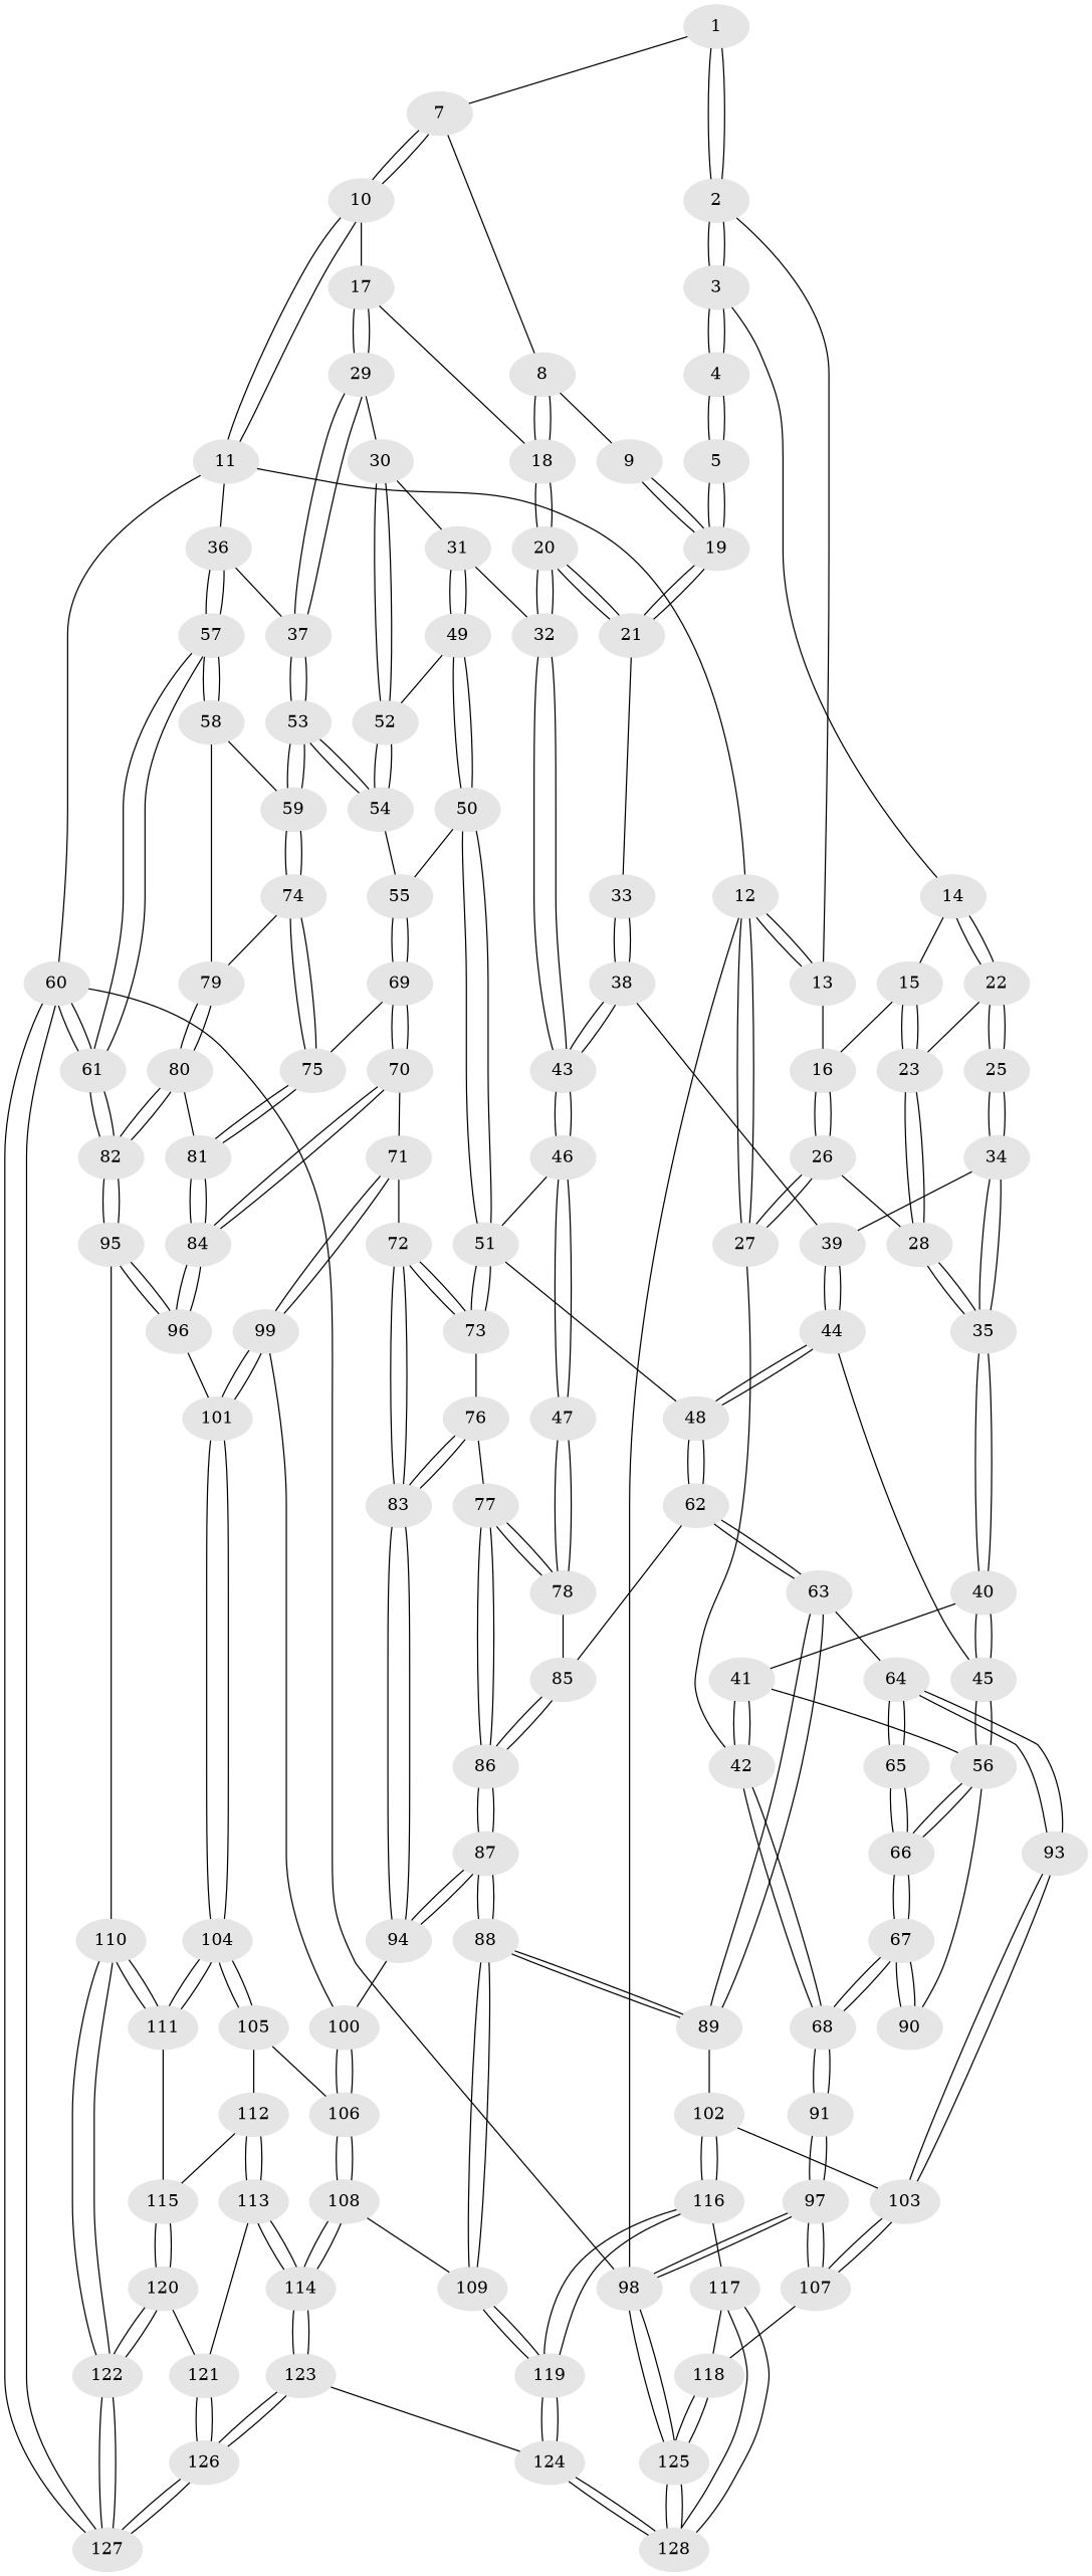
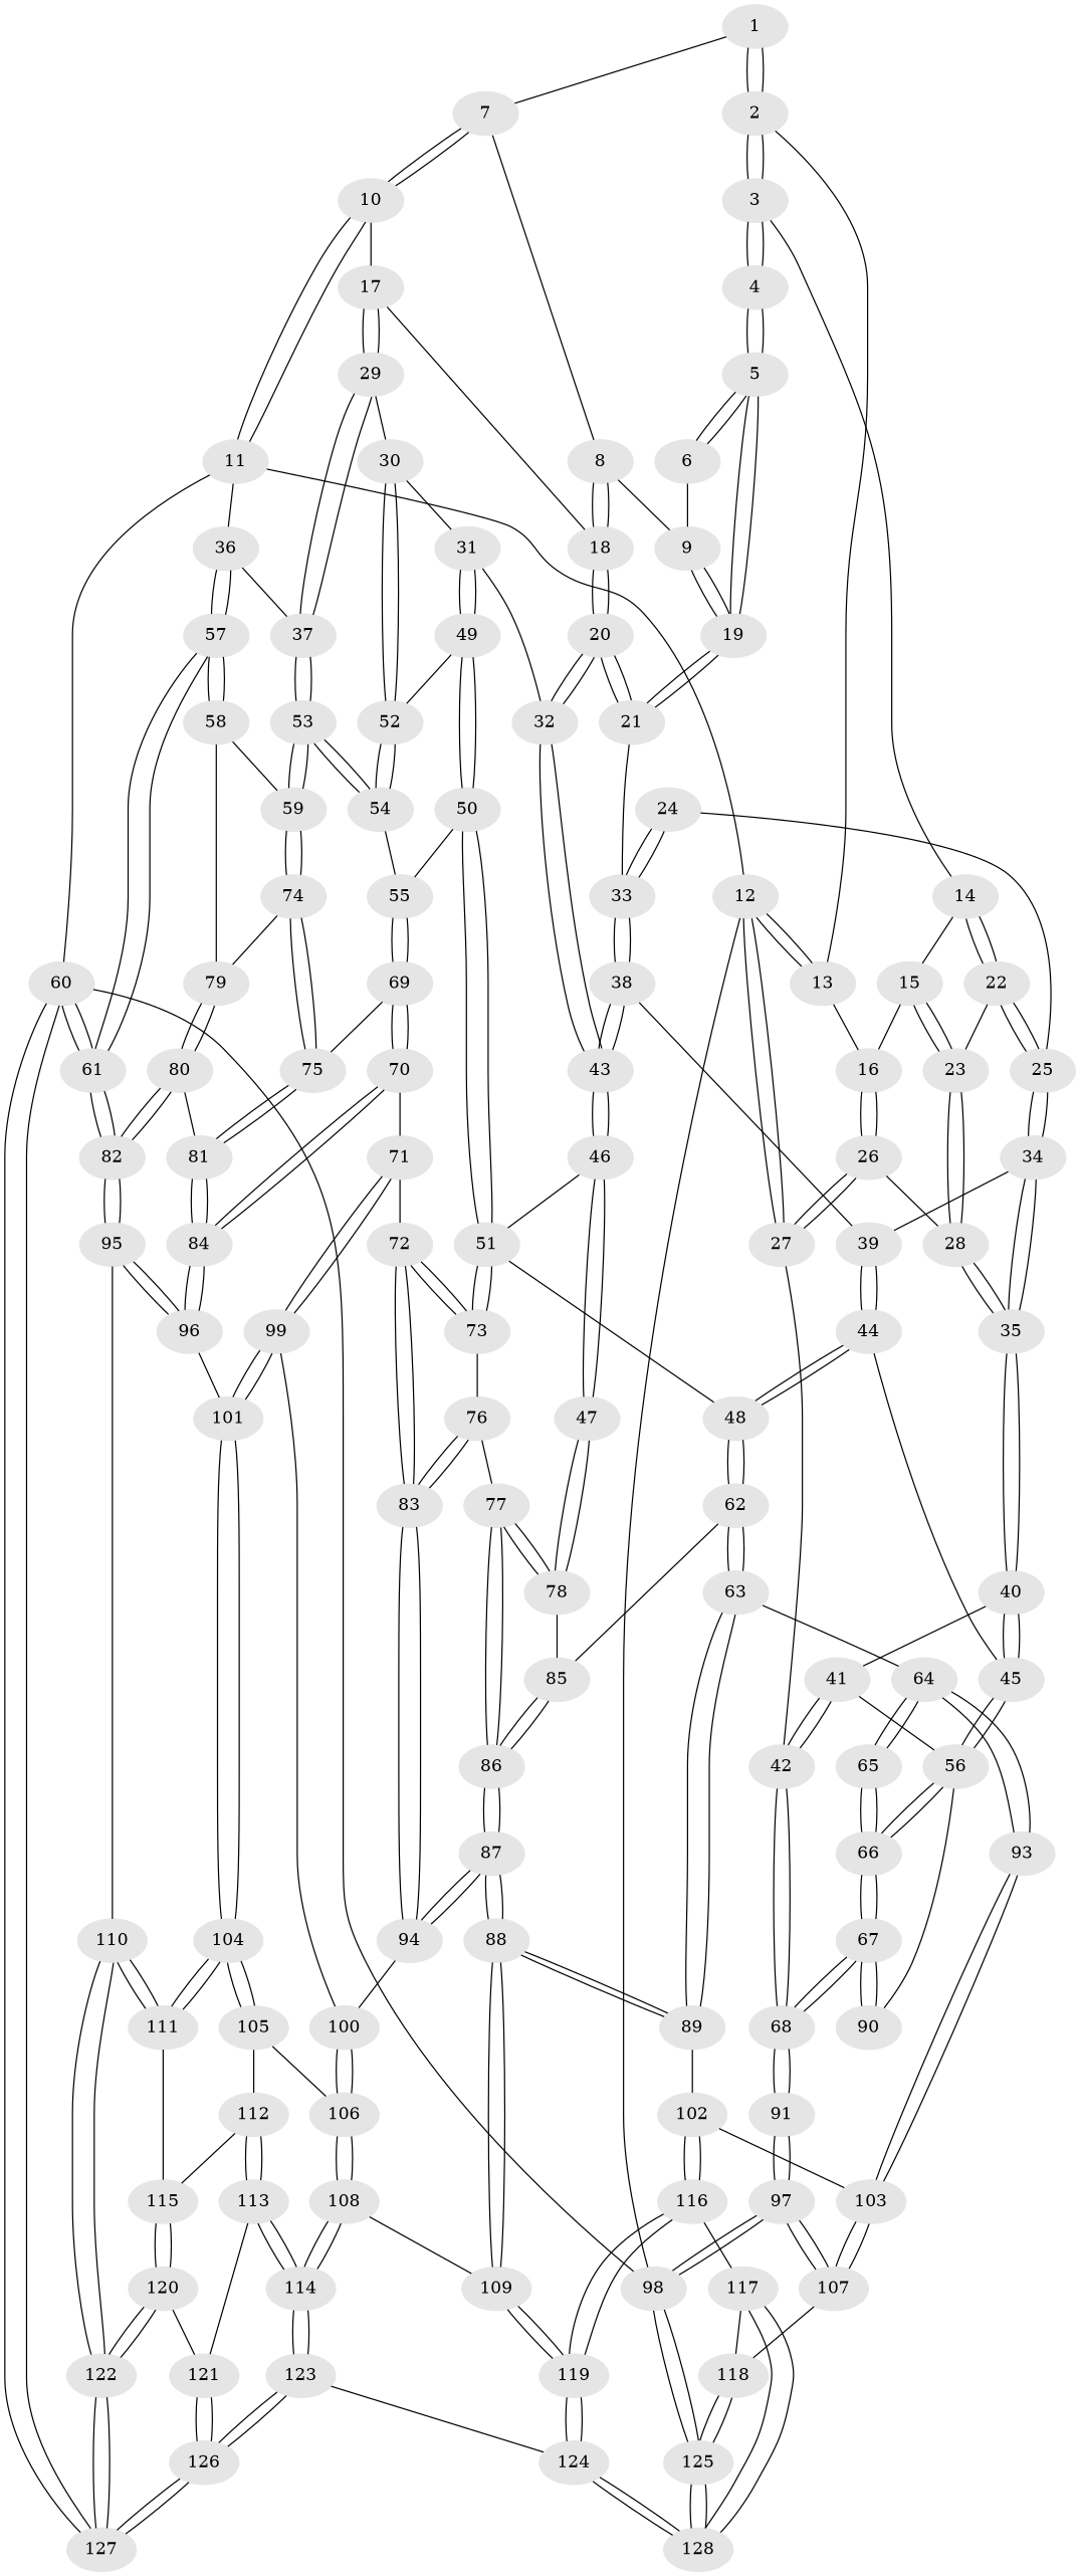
  graph {
    node [color=gray90 style=filled]
    1
    2
    7
    3
    13
    8
    10
    4
    14
    16
    5
    15
    22
+   6
    19
+   24
    33
    25
    9
    21
    18
    11
    17
    20
    12
    36
    60
    29
    27
    98
    37
    57
    61
    127
    42
    125
    26
    23
    28
    30
    32
    43
    38
    34
    35
    39
    68
    40
    31
    52
    53
    49
    54
    50
    46
    44
    41
    45
    58
    59
    48
    56
    66
    90
    91
    47
    51
    62
    78
    73
    85
    63
    55
    69
    76
    74
    70
    75
    67
    79
    82
    80
    95
    64
    89
    86
    65
    93
    102
    103
    97
    71
    84
    81
    72
    99
    96
    83
    100
    101
    94
    77
    87
    110
    88
    109
    119
    116
    107
    106
    111
    122
    104
    118
    128
    108
    105
    117
    112
    115
    113
    114
    123
    124
    120
    121
    126
    1 -- 2
    1 -- 2
    1 -- 7
    2 -- 3
    2 -- 3
    2 -- 13
    7 -- 8
    7 -- 10
    7 -- 10
    3 -- 4
    3 -- 4
    3 -- 14
    13 -- 16
    8 -- 9
    8 -- 18
    8 -- 18
    10 -- 11
    10 -- 11
    10 -- 17
    4 -- 5
    4 -- 5
    14 -- 15
    14 -- 22
    14 -- 22
    16 -- 26
    16 -- 26
+   5 -- 6
+   5 -- 6
    5 -- 19
    5 -- 19
    15 -- 16
    15 -- 23
    15 -- 23
    22 -- 25
    22 -- 25
    22 -- 23
+   6 -- 9
    19 -- 21
    19 -- 21
+   24 -- 33
+   24 -- 33
+   24 -- 25
    33 -- 38
    33 -- 38
    25 -- 34
    25 -- 34
    9 -- 19
    9 -- 19
    21 -- 33
    18 -- 20
    18 -- 20
    11 -- 12
    11 -- 36
    11 -- 60
    17 -- 18
    17 -- 29
    17 -- 29
    20 -- 21
    20 -- 21
    20 -- 32
    20 -- 32
    12 -- 13
    12 -- 13
    12 -- 27
    12 -- 27
    12 -- 98
    36 -- 37
    36 -- 57
    36 -- 57
    60 -- 98
    60 -- 61
    60 -- 61
    60 -- 127
    60 -- 127
    29 -- 37
    29 -- 37
    29 -- 30
    27 -- 42
    98 -- 125
    98 -- 125
    37 -- 53
    37 -- 53
    57 -- 61
    57 -- 61
    57 -- 58
    57 -- 58
    61 -- 82
    61 -- 82
    42 -- 68
    42 -- 68
    125 -- 128
    125 -- 128
    26 -- 27
    26 -- 27
    26 -- 28
    23 -- 28
    23 -- 28
    28 -- 35
    28 -- 35
    30 -- 31
    30 -- 52
    30 -- 52
    32 -- 43
    32 -- 43
    43 -- 46
    43 -- 46
    38 -- 43
    38 -- 43
    38 -- 39
    34 -- 35
    34 -- 35
    34 -- 39
    35 -- 40
    35 -- 40
    39 -- 44
    39 -- 44
    68 -- 91
    68 -- 91
    40 -- 41
    40 -- 45
    40 -- 45
    31 -- 32
    31 -- 49
    31 -- 49
    52 -- 54
    52 -- 54
    53 -- 54
    53 -- 54
    53 -- 59
    53 -- 59
    49 -- 52
    49 -- 50
    49 -- 50
    54 -- 55
    50 -- 51
    50 -- 51
    50 -- 55
    46 -- 47
    46 -- 47
    46 -- 51
    44 -- 45
    44 -- 48
    44 -- 48
    41 -- 42
    41 -- 42
    41 -- 56
    45 -- 56
    45 -- 56
    58 -- 59
    58 -- 79
    59 -- 74
    59 -- 74
    48 -- 62
    48 -- 62
    56 -- 66
    56 -- 66
    56 -- 90
    66 -- 67
    66 -- 67
    91 -- 97
    91 -- 97
    47 -- 78
    47 -- 78
    51 -- 48
    51 -- 73
    51 -- 73
    62 -- 85
    62 -- 63
    62 -- 63
    78 -- 85
    73 -- 76
    85 -- 86
    85 -- 86
    63 -- 64
    63 -- 89
    63 -- 89
    55 -- 69
    55 -- 69
    69 -- 70
    69 -- 70
    69 -- 75
    76 -- 83
    76 -- 83
    76 -- 77
    74 -- 75
    74 -- 75
    74 -- 79
    70 -- 71
    70 -- 84
    70 -- 84
    75 -- 81
    75 -- 81
    67 -- 68
    67 -- 68
    67 -- 90
    67 -- 90
    79 -- 80
    79 -- 80
    82 -- 95
    82 -- 95
    80 -- 82
    80 -- 82
    80 -- 81
    95 -- 96
    95 -- 96
    95 -- 110
    64 -- 65
    64 -- 65
    64 -- 93
    64 -- 93
    89 -- 102
    86 -- 87
    86 -- 87
    65 -- 66
    65 -- 66
    93 -- 103
    93 -- 103
    102 -- 103
    102 -- 116
    102 -- 116
    103 -- 107
    103 -- 107
    97 -- 98
    97 -- 98
    97 -- 107
    97 -- 107
    71 -- 72
    71 -- 99
    71 -- 99
    84 -- 96
    84 -- 96
    81 -- 84
    81 -- 84
    72 -- 73
    72 -- 73
    72 -- 83
    72 -- 83
    99 -- 100
    99 -- 101
    99 -- 101
    96 -- 101
    83 -- 94
    83 -- 94
    100 -- 106
    100 -- 106
    101 -- 104
    101 -- 104
    94 -- 100
    77 -- 78
    77 -- 78
    77 -- 86
    77 -- 86
    87 -- 94
    87 -- 94
    87 -- 88
    87 -- 88
    110 -- 111
    110 -- 111
    110 -- 122
    110 -- 122
    88 -- 89
    88 -- 89
    88 -- 109
    88 -- 109
    109 -- 119
    109 -- 119
    119 -- 124
    119 -- 124
    116 -- 119
    116 -- 119
    116 -- 117
    107 -- 118
    106 -- 108
    106 -- 108
    111 -- 115
    122 -- 127
    122 -- 127
    104 -- 111
    104 -- 111
    104 -- 105
    104 -- 105
    118 -- 125
    118 -- 125
    108 -- 109
    108 -- 114
    108 -- 114
    105 -- 106
    105 -- 112
    117 -- 118
    117 -- 128
    117 -- 128
    112 -- 115
    112 -- 113
    112 -- 113
    115 -- 120
    115 -- 120
    113 -- 114
    113 -- 114
    113 -- 121
    114 -- 123
    114 -- 123
    123 -- 124
    123 -- 126
    123 -- 126
    124 -- 128
    124 -- 128
    120 -- 122
    120 -- 122
    120 -- 121
    121 -- 126
    121 -- 126
    126 -- 127
    126 -- 127
  }
